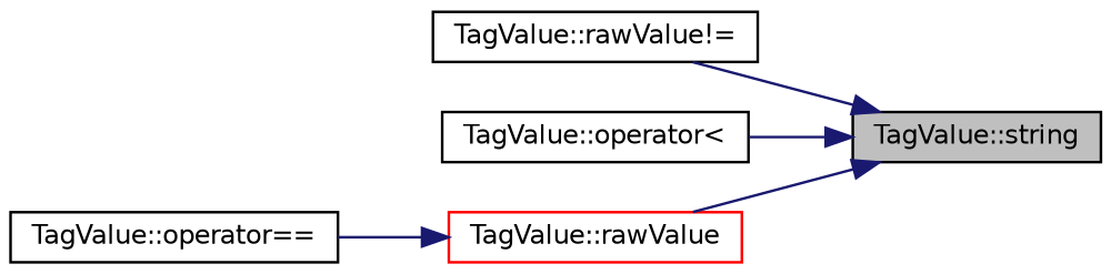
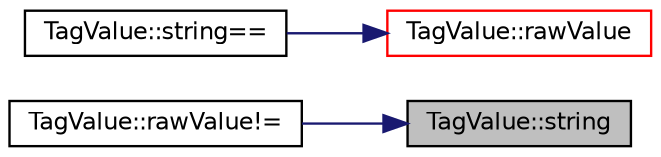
  digraph {
    rankdir=RL
    node [color=black fillcolor=white fontname=Helvetica fontsize=10 shape=record style=filled]
    edge [color=midnightblue dir=back fontname=Helvetica fontsize=10 labelfontname=Helvetica labelfontsize=10 style=solid]
    n1 [fillcolor=grey75 fontcolor=black height=0.2 label="TagValue::string" width=0.4]
    n2 [height=0.2 label="TagValue::rawValue!=" width=0.4]
-   n3 [height=0.2 label="TagValue::operator\<" width=0.4]
    n4 [color=red height=0.2 label="TagValue::rawValue" width=0.4]
-   n5 [height=0.2 label="TagValue::operator==" width=0.4]
+   n5 [height=0.2 label="TagValue::string==" width=0.4]
    n1 -> n2
-   n1 -> n3
-   n1 -> n4
    n4 -> n5
  }
